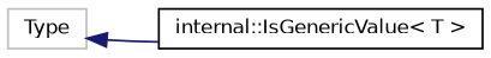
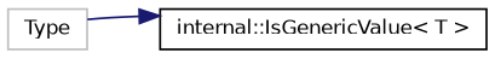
  digraph {
    rankdir=LR
    node [fillcolor=white fontname=Helvetica fontsize=10 shape=record style=filled]
    n1 [color=grey75 height=0.2 label=Type width=0.4]
    n2 [color=black height=0.2 label="internal::IsGenericValue\< T \>" width=0.4]
-   n1 -> n2 [color=midnightblue dir=back fontname=Helvetica fontsize=10 labelfontname=Helvetica labelfontsize=10 style=solid]
+   n2 -> n1 [color=midnightblue dir=back fontname=Helvetica fontsize=10 labelfontname=Helvetica labelfontsize=10 style=solid]
  }
